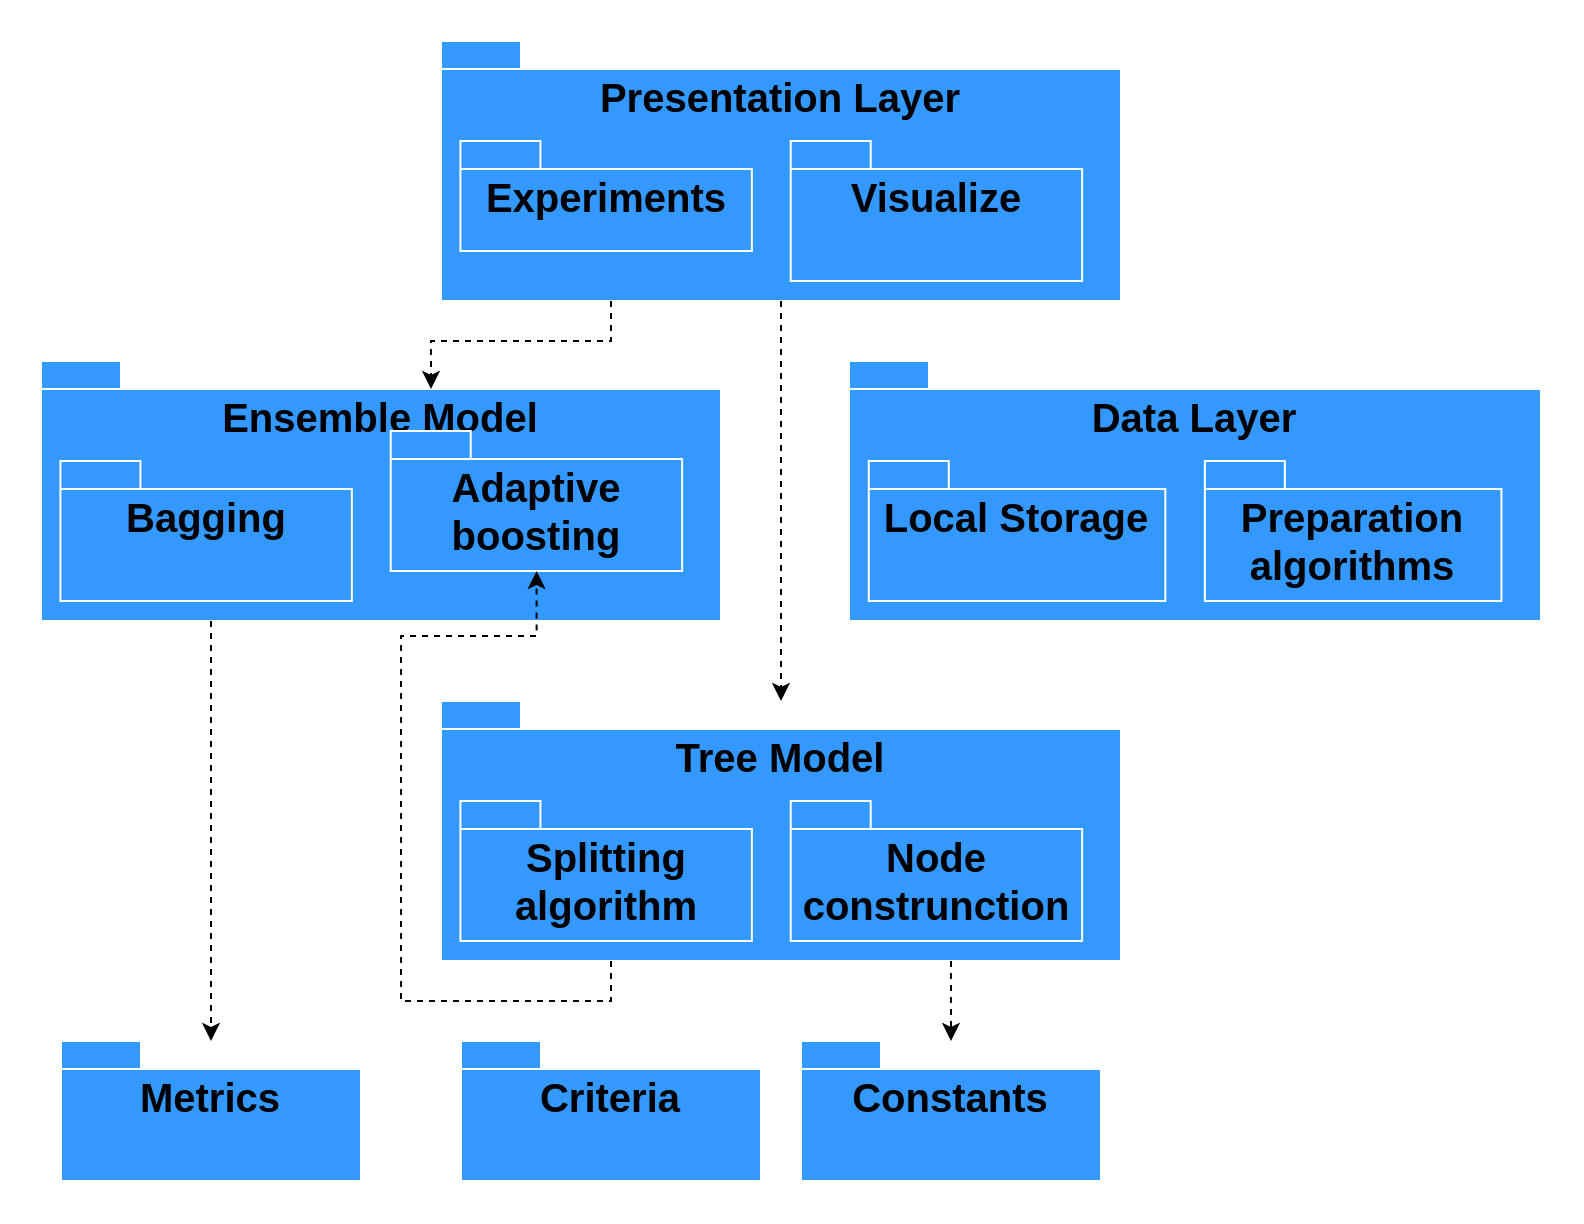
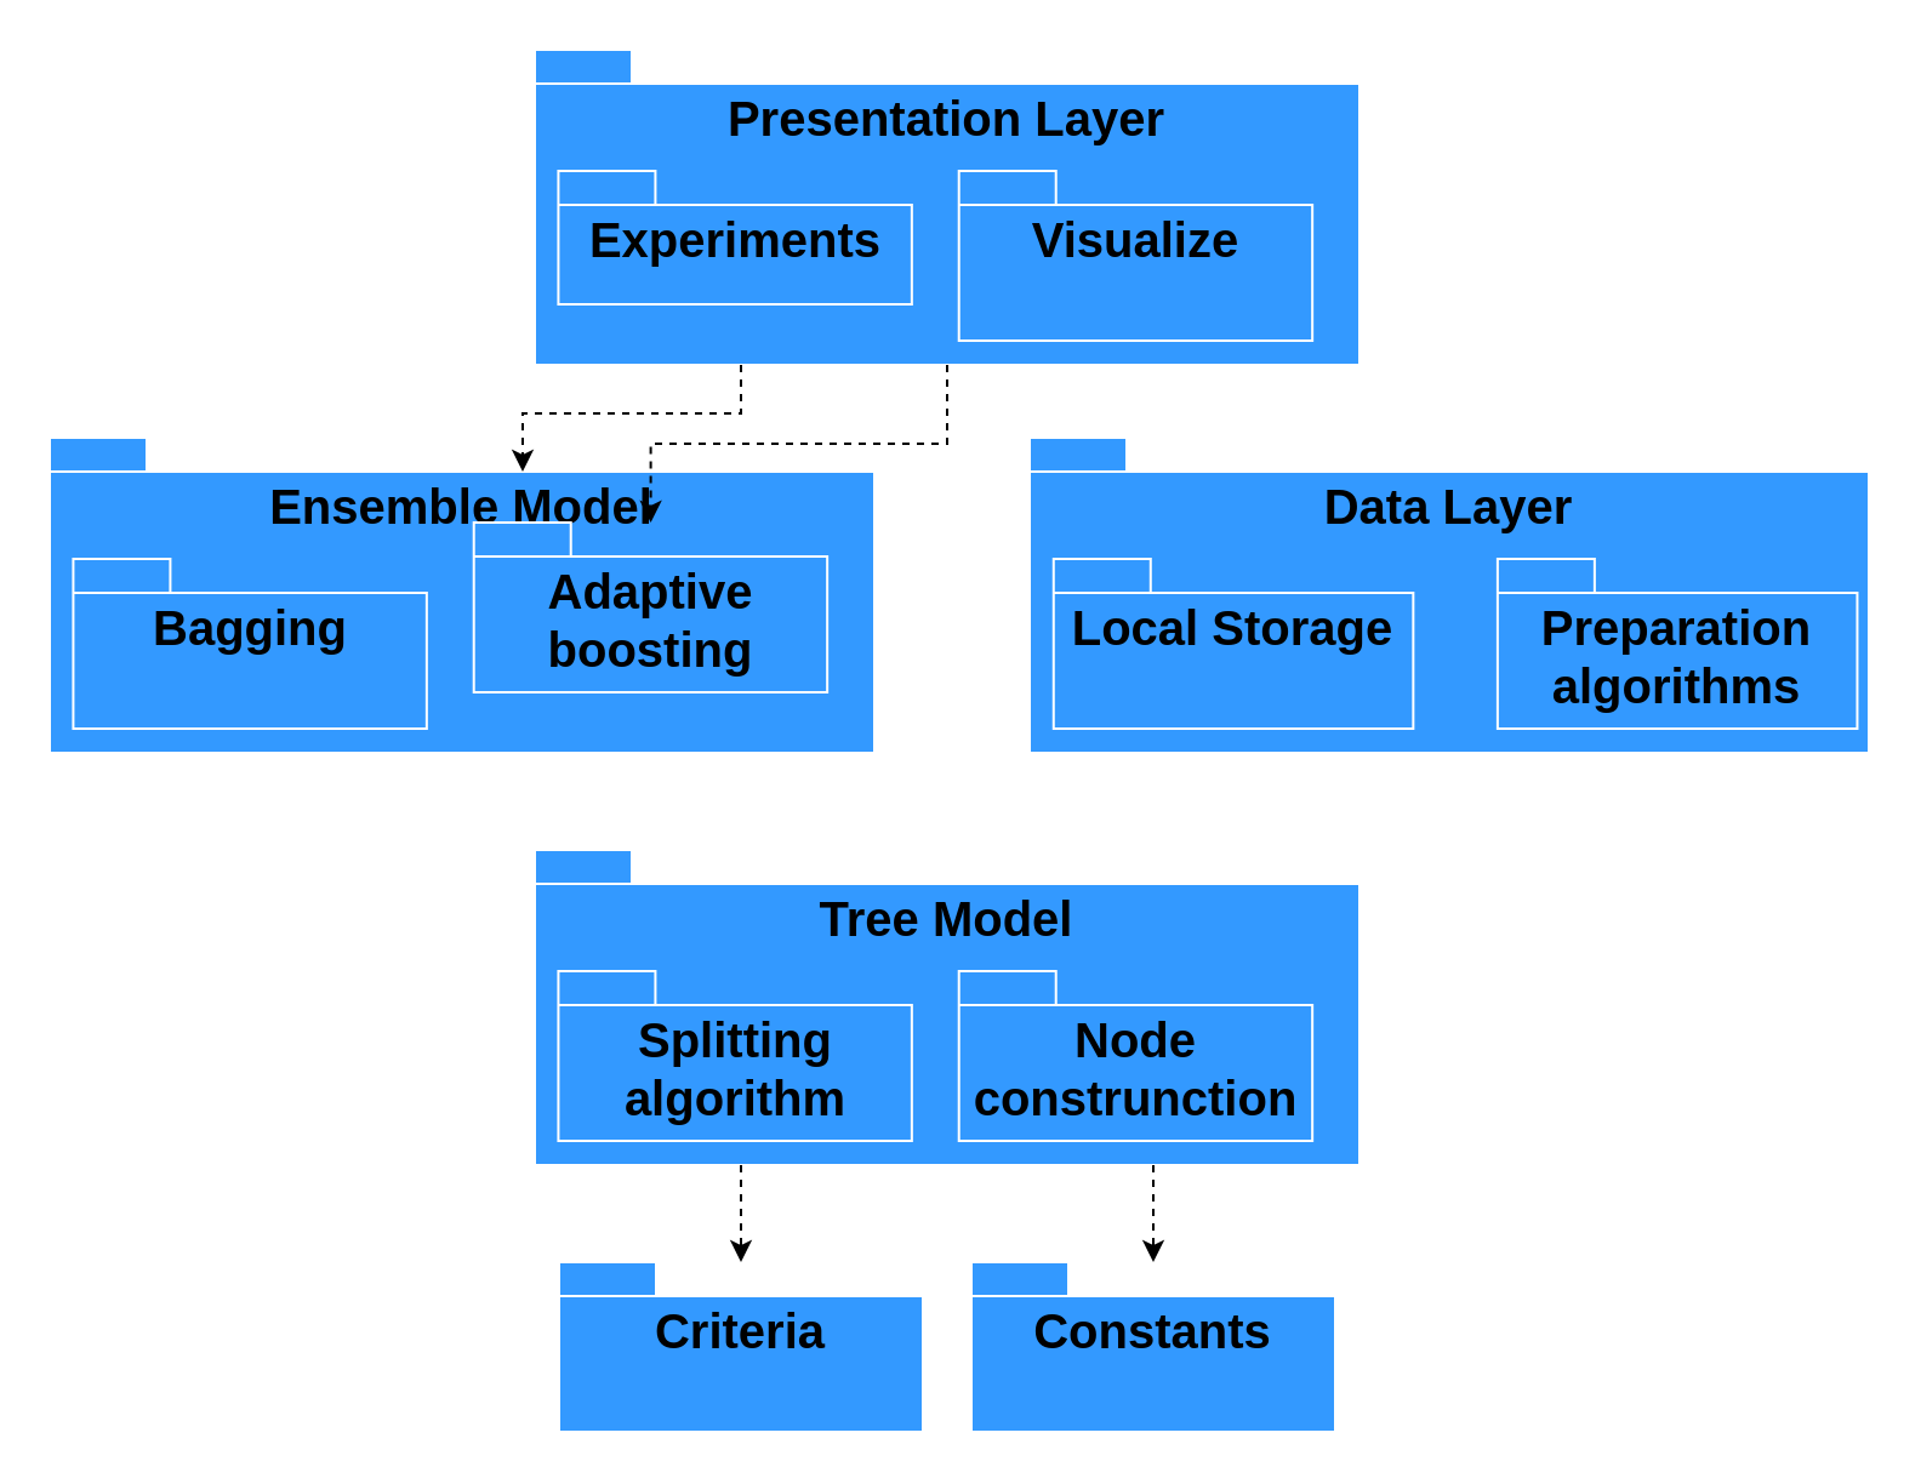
  <mxCell id="0" />
  <mxCell id="1" parent="0" />
  <mxCell id="2" value="" style="group" parent="1" vertex="1" connectable="0"><mxGeometry x="220" width="340" height="130" as="geometry" y="20" /></mxCell>
  <mxCell id="3" value="Presentation Layer" style="shape=folder;fontStyle=1;spacingTop=10;tabWidth=40;tabHeight=14;tabPosition=left;html=1;whiteSpace=wrap;labelBackgroundColor=#3399FF;fillColor=#3399FF;strokeColor=#FFFFFF;labelPosition=center;verticalLabelPosition=middle;align=center;verticalAlign=top;fontSize=20;" parent="2" vertex="1"><mxGeometry width="340" height="130" as="geometry" /></mxCell>
  <mxCell id="4" value="Experiments" style="shape=folder;fontStyle=1;spacingTop=10;tabWidth=40;tabHeight=14;tabPosition=left;html=1;whiteSpace=wrap;labelBackgroundColor=#3399FF;fillColor=#3399FF;strokeColor=#FFFFFF;labelPosition=center;verticalLabelPosition=middle;align=center;verticalAlign=top;fontSize=20;" parent="2" vertex="1"><mxGeometry x="9.714" y="50" width="145.714" height="55" as="geometry" /></mxCell>
  <mxCell id="5" value="Visualize" style="shape=folder;fontStyle=1;spacingTop=10;tabWidth=40;tabHeight=14;tabPosition=left;html=1;whiteSpace=wrap;labelBackgroundColor=#3399FF;fillColor=#3399FF;strokeColor=#FFFFFF;labelPosition=center;verticalLabelPosition=middle;align=center;verticalAlign=top;fontSize=20;" parent="2" vertex="1"><mxGeometry x="174.857" y="50" width="145.714" height="70" as="geometry" /></mxCell>
  <mxCell id="6" value="" style="group" parent="1" vertex="1" connectable="0"><mxGeometry x="20" y="180" width="340" height="130" as="geometry" /></mxCell>
  <mxCell id="7" value="Ensemble Model" style="shape=folder;fontStyle=1;spacingTop=10;tabWidth=40;tabHeight=14;tabPosition=left;html=1;whiteSpace=wrap;labelBackgroundColor=#3399FF;fillColor=#3399FF;strokeColor=#FFFFFF;labelPosition=center;verticalLabelPosition=middle;align=center;verticalAlign=top;fontSize=20;" parent="6" vertex="1"><mxGeometry width="340" height="130" as="geometry" /></mxCell>
  <mxCell id="8" value="Bagging" style="shape=folder;fontStyle=1;spacingTop=10;tabWidth=40;tabHeight=14;tabPosition=left;html=1;whiteSpace=wrap;labelBackgroundColor=#3399FF;fillColor=#3399FF;strokeColor=#FFFFFF;labelPosition=center;verticalLabelPosition=middle;align=center;verticalAlign=top;fontSize=20;" parent="6" vertex="1"><mxGeometry x="9.714" y="50" width="145.714" height="70" as="geometry" /></mxCell>
  <mxCell id="9" value="Adaptive boosting" style="shape=folder;fontStyle=1;spacingTop=10;tabWidth=40;tabHeight=14;tabPosition=left;html=1;whiteSpace=wrap;labelBackgroundColor=#3399FF;fillColor=#3399FF;strokeColor=#FFFFFF;labelPosition=center;verticalLabelPosition=middle;align=center;verticalAlign=top;fontSize=20;" parent="6" vertex="1"><mxGeometry x="174.857" y="35" width="145.714" height="70" as="geometry" /></mxCell>
  <mxCell id="10" value="" style="group" parent="1" vertex="1" connectable="0"><mxGeometry x="220" y="350" width="340" height="130" as="geometry" /></mxCell>
  <mxCell id="11" value="Tree Model" style="shape=folder;fontStyle=1;spacingTop=10;tabWidth=40;tabHeight=14;tabPosition=left;html=1;whiteSpace=wrap;labelBackgroundColor=#3399FF;fillColor=#3399FF;strokeColor=#FFFFFF;labelPosition=center;verticalLabelPosition=middle;align=center;verticalAlign=top;fontSize=20;" parent="10" vertex="1"><mxGeometry width="340" height="130" as="geometry" /></mxCell>
  <mxCell id="12" value="Splitting algorithm" style="shape=folder;fontStyle=1;spacingTop=10;tabWidth=40;tabHeight=14;tabPosition=left;html=1;whiteSpace=wrap;labelBackgroundColor=#3399FF;fillColor=#3399FF;strokeColor=#FFFFFF;labelPosition=center;verticalLabelPosition=middle;align=center;verticalAlign=top;fontSize=20;" parent="10" vertex="1"><mxGeometry x="9.714" y="50" width="145.714" height="70" as="geometry" /></mxCell>
  <mxCell id="13" value="Node construnction" style="shape=folder;fontStyle=1;spacingTop=10;tabWidth=40;tabHeight=14;tabPosition=left;html=1;whiteSpace=wrap;labelBackgroundColor=#3399FF;fillColor=#3399FF;strokeColor=#FFFFFF;labelPosition=center;verticalLabelPosition=middle;align=center;verticalAlign=top;fontSize=20;" parent="10" vertex="1"><mxGeometry x="174.857" y="50" width="145.714" height="70" as="geometry" /></mxCell>
- <mxCell id="14" value="Metrics" style="shape=folder;fontStyle=1;spacingTop=10;tabWidth=40;tabHeight=14;tabPosition=left;html=1;whiteSpace=wrap;labelBackgroundColor=#3399FF;fillColor=#3399FF;strokeColor=#FFFFFF;labelPosition=center;verticalLabelPosition=middle;align=center;verticalAlign=top;fontSize=20;" parent="1" vertex="1"><mxGeometry x="30" y="520" width="150" height="70" as="geometry" /></mxCell>
  <mxCell id="15" value="Criteria" style="shape=folder;fontStyle=1;spacingTop=10;tabWidth=40;tabHeight=14;tabPosition=left;html=1;whiteSpace=wrap;labelBackgroundColor=#3399FF;fillColor=#3399FF;strokeColor=#FFFFFF;labelPosition=center;verticalLabelPosition=middle;align=center;verticalAlign=top;fontSize=20;" parent="1" vertex="1"><mxGeometry x="230" y="520" width="150" height="70" as="geometry" /></mxCell>
  <mxCell id="16" value="Constants" style="shape=folder;fontStyle=1;spacingTop=10;tabWidth=40;tabHeight=14;tabPosition=left;html=1;whiteSpace=wrap;labelBackgroundColor=#3399FF;fillColor=#3399FF;strokeColor=#FFFFFF;labelPosition=center;verticalLabelPosition=middle;align=center;verticalAlign=top;fontSize=20;" parent="1" vertex="1"><mxGeometry x="400" y="520" width="150" height="70" as="geometry" /></mxCell>
  <mxCell id="17" value="" style="group" parent="1" vertex="1" connectable="0"><mxGeometry x="424" y="180" width="346" height="130" as="geometry" /></mxCell>
  <mxCell id="18" value="Data Layer" style="shape=folder;fontStyle=1;spacingTop=10;tabWidth=40;tabHeight=14;tabPosition=left;html=1;whiteSpace=wrap;labelBackgroundColor=#3399FF;fillColor=#3399FF;strokeColor=#FFFFFF;labelPosition=center;verticalLabelPosition=middle;align=center;verticalAlign=top;fontSize=20;" parent="17" vertex="1"><mxGeometry width="346" height="130" as="geometry" /></mxCell>
  <mxCell id="19" value="Local Storage" style="shape=folder;fontStyle=1;spacingTop=10;tabWidth=40;tabHeight=14;tabPosition=left;html=1;whiteSpace=wrap;labelBackgroundColor=#3399FF;fillColor=#3399FF;strokeColor=#FFFFFF;labelPosition=center;verticalLabelPosition=middle;align=center;verticalAlign=top;fontSize=20;" parent="17" vertex="1"><mxGeometry x="9.886" y="50" width="148.286" height="70" as="geometry" /></mxCell>
- <mxCell id="20" value="Preparation algorithms" style="shape=folder;fontStyle=1;spacingTop=10;tabWidth=40;tabHeight=14;tabPosition=left;html=1;whiteSpace=wrap;labelBackgroundColor=#3399FF;fillColor=#3399FF;strokeColor=#FFFFFF;labelPosition=center;verticalLabelPosition=middle;align=center;verticalAlign=top;fontSize=20;" parent="17" vertex="1"><mxGeometry x="177.943" y="50" width="148.286" height="70" as="geometry" /></mxCell>
+ <mxCell id="20" value="Preparation algorithms" style="shape=folder;fontStyle=1;spacingTop=10;tabWidth=40;tabHeight=14;tabPosition=left;html=1;whiteSpace=wrap;labelBackgroundColor=#3399FF;fillColor=#3399FF;strokeColor=#FFFFFF;labelPosition=center;verticalLabelPosition=middle;align=center;verticalAlign=top;fontSize=20;" parent="17" vertex="1"><mxGeometry x="192.943" y="50" width="148.286" height="70" as="geometry" /></mxCell>
  <mxCell id="21" style="edgeStyle=orthogonalEdgeStyle;rounded=0;orthogonalLoop=1;jettySize=auto;html=1;exitX=0.25;exitY=1;exitDx=0;exitDy=0;exitPerimeter=0;entryX=0;entryY=0;entryDx=195;entryDy=14;entryPerimeter=0;dashed=1;" parent="1" source="3" target="7" edge="1"><mxGeometry relative="1" as="geometry" /></mxCell>
- <mxCell id="22" style="edgeStyle=orthogonalEdgeStyle;rounded=0;orthogonalLoop=1;jettySize=auto;html=1;exitX=0.5;exitY=1;exitDx=0;exitDy=0;exitPerimeter=0;dashed=1;" parent="1" source="3" target="11" edge="1"><mxGeometry relative="1" as="geometry" /></mxCell>
- <mxCell id="23" style="edgeStyle=orthogonalEdgeStyle;rounded=0;orthogonalLoop=1;jettySize=auto;html=1;exitX=0.25;exitY=1;exitDx=0;exitDy=0;exitPerimeter=0;dashed=1;" parent="1" source="7" target="14" edge="1"><mxGeometry relative="1" as="geometry" /></mxCell>
- <mxCell id="24" style="edgeStyle=orthogonalEdgeStyle;rounded=0;orthogonalLoop=1;jettySize=auto;html=1;exitX=0.25;exitY=1;exitDx=0;exitDy=0;exitPerimeter=0;dashed=1;" parent="1" source="11" target="9" edge="1"><mxGeometry relative="1" as="geometry" /></mxCell>
+ <mxCell id="22" style="edgeStyle=orthogonalEdgeStyle;rounded=0;orthogonalLoop=1;jettySize=auto;html=1;exitX=0.5;exitY=1;exitDx=0;exitDy=0;exitPerimeter=0;dashed=1;" parent="1" source="3" target="9" edge="1"><mxGeometry relative="1" as="geometry" /></mxCell>
+ <mxCell id="24" style="edgeStyle=orthogonalEdgeStyle;rounded=0;orthogonalLoop=1;jettySize=auto;html=1;exitX=0.25;exitY=1;exitDx=0;exitDy=0;exitPerimeter=0;dashed=1;" parent="1" source="11" target="15" edge="1"><mxGeometry relative="1" as="geometry" /></mxCell>
  <mxCell id="25" style="edgeStyle=orthogonalEdgeStyle;rounded=0;orthogonalLoop=1;jettySize=auto;html=1;exitX=0.75;exitY=1;exitDx=0;exitDy=0;exitPerimeter=0;dashed=1;" parent="1" source="11" target="16" edge="1"><mxGeometry relative="1" as="geometry" /></mxCell>
